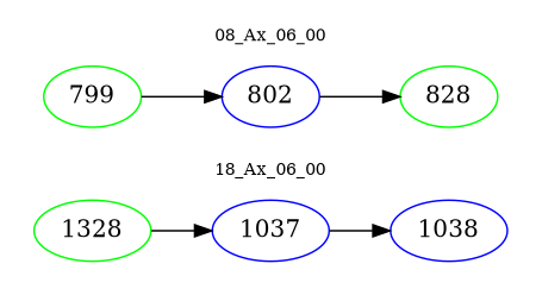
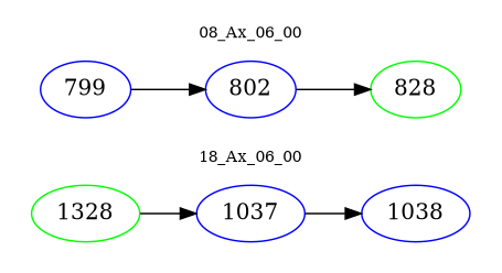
  digraph {
    rankdir=LR
    node [color=green]
    edge [color=black]
    n1 [label=1328]
    n2 [color=blue label=1037]
    n3 [color=blue label=1038]
-   n4 [label=799]
+   n4 [color=blue label=799]
    n5 [color=blue label=802]
    n6 [label=828]
    subgraph cluster_1 {
      color=white
      fontsize=10
      label="18_Ax_06_00"
      n1
      n2
      n3
    }
    subgraph cluster_2 {
      color=white
      fontsize=10
      label="08_Ax_06_00"
      n4
      n5
      n6
    }
    n1 -> n2
    n2 -> n3
    n4 -> n5
    n5 -> n6
  }
